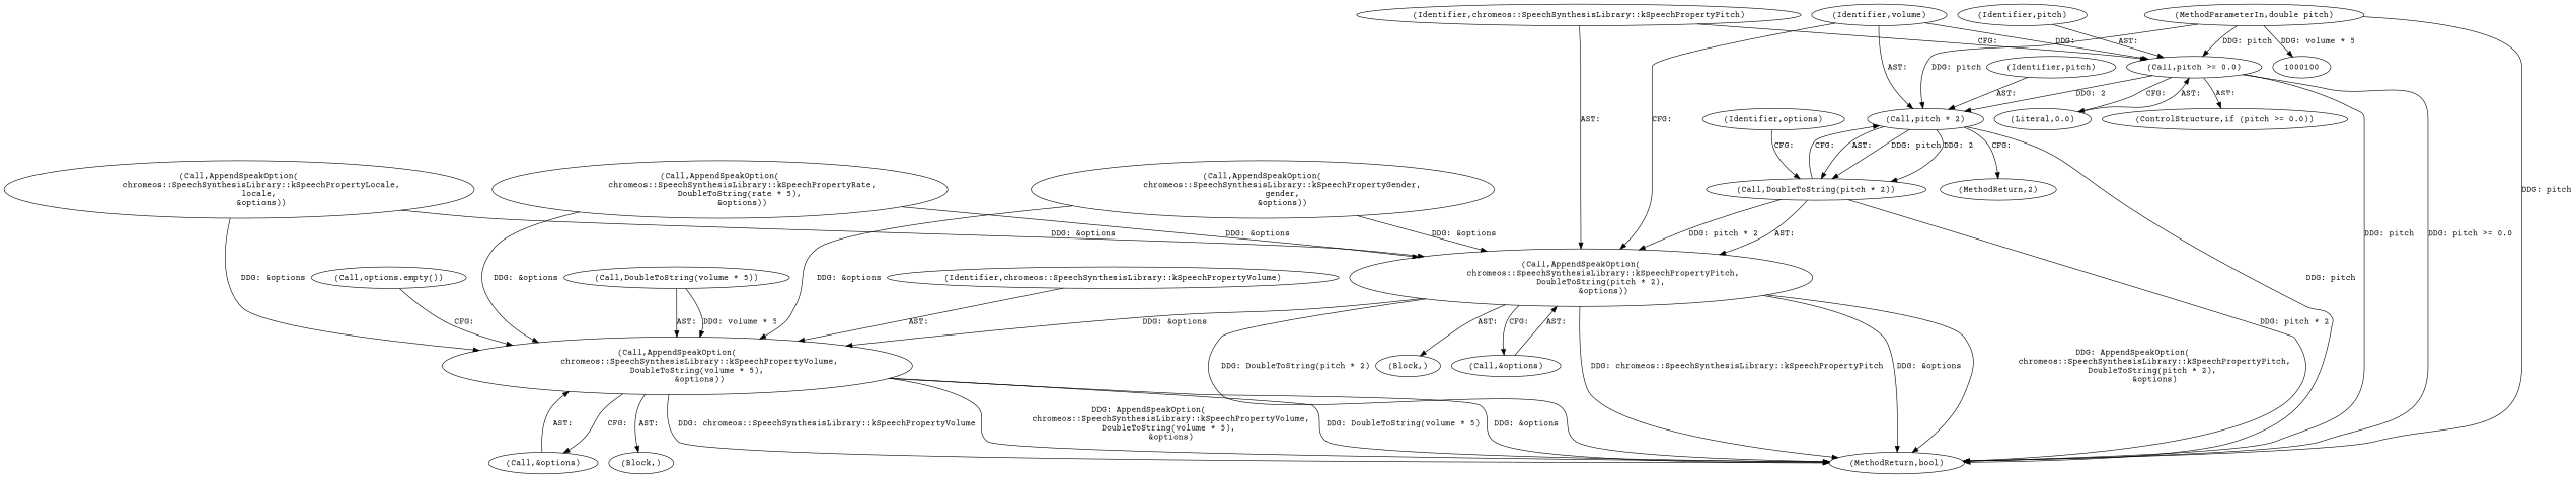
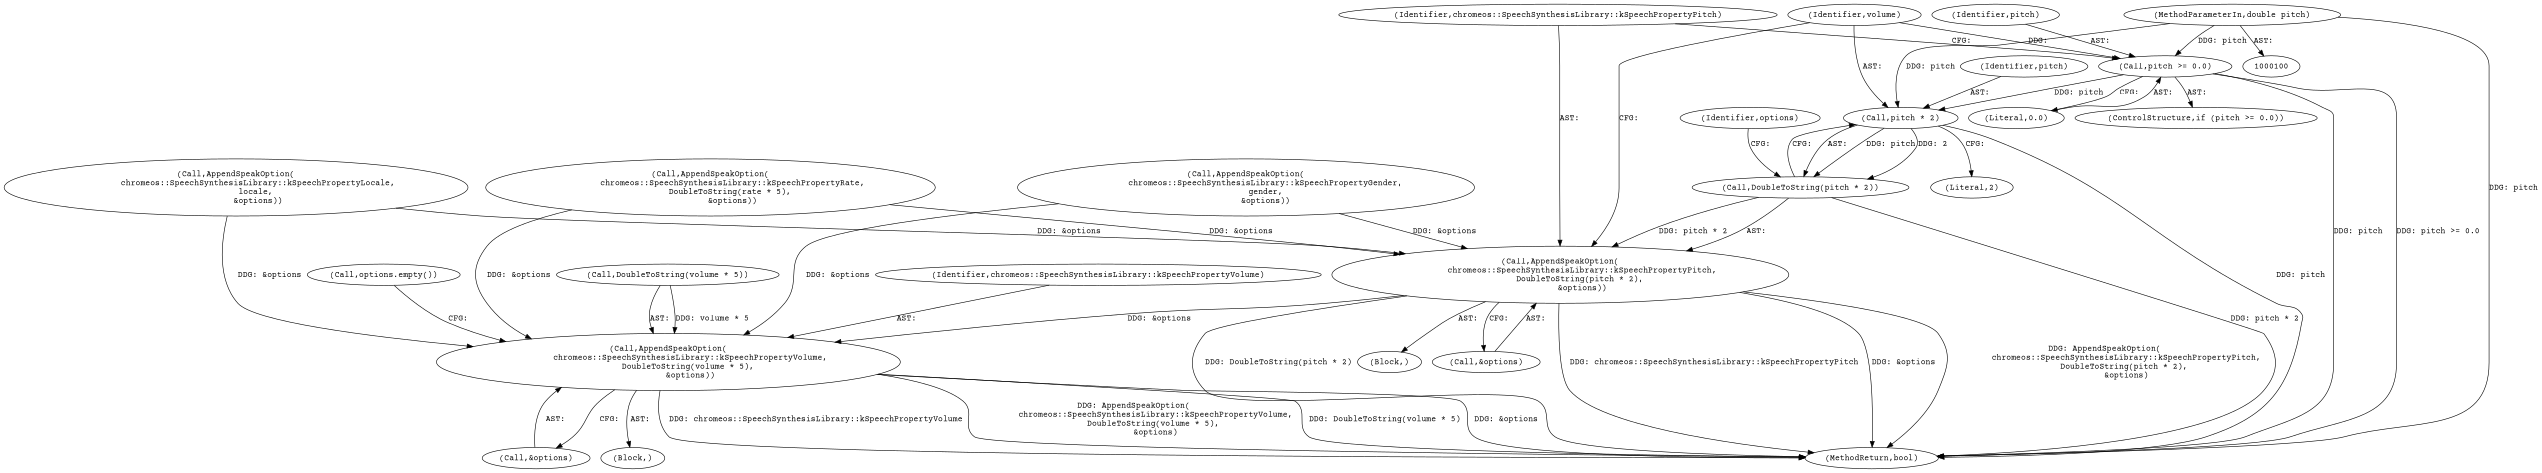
  digraph {
    fontname="Courier Prime"
    node [fontname="Courier Prime"]
    edge [fontname="Courier Prime"]
    n1 [label="(Call,pitch >= 0.0)"]
    n2 [label="(Call,pitch * 2)"]
    n3 [label="(MethodReturn,bool)"]
    n4 [label="(ControlStructure,if (pitch >= 0.0))"]
    n5 [label="(Literal,0.0)"]
    n6 [label="(Call,DoubleToString(pitch * 2))"]
-   n7 [label="(MethodReturn,2)"]
+   n7 [label="(Literal,2)"]
    n8 [label="(MethodParameterIn,double pitch)"]
    1000100
    n10 [label="(Call,AppendSpeakOption(\n         chromeos::SpeechSynthesisLibrary::kSpeechPropertyPitch,\n        DoubleToString(pitch * 2),\n         &options))"]
    n11 [label="(Call,AppendSpeakOption(\n         chromeos::SpeechSynthesisLibrary::kSpeechPropertyVolume,\n        DoubleToString(volume * 5),\n         &options))"]
    n12 [label="(Block,)"]
    n13 [label="(Call,&options)"]
    n14 [label="(Block,)"]
    n15 [label="(Call,&options)"]
    n16 [label="(Identifier,pitch)"]
    n17 [label="(Call,AppendSpeakOption(\n         chromeos::SpeechSynthesisLibrary::kSpeechPropertyLocale,\n        locale,\n         &options))"]
    n18 [label="(Call,DoubleToString(volume * 5))"]
    n19 [label="(Identifier,chromeos::SpeechSynthesisLibrary::kSpeechPropertyVolume)"]
    n20 [label="(Identifier,volume)"]
    n21 [label="(Call,AppendSpeakOption(\n        chromeos::SpeechSynthesisLibrary::kSpeechPropertyGender,\n        gender,\n        &options))"]
    n22 [label="(Identifier,pitch)"]
    n23 [label="(Identifier,chromeos::SpeechSynthesisLibrary::kSpeechPropertyPitch)"]
    n24 [label="(Identifier,options)"]
    n25 [label="(Call,options.empty())"]
    n26 [label="(Call,AppendSpeakOption(\n         chromeos::SpeechSynthesisLibrary::kSpeechPropertyRate,\n        DoubleToString(rate * 5),\n         &options))"]
-   n1 -> n2 [label="DDG: 2"]
+   n1 -> n2 [label="DDG: pitch"]
    n1 -> n3 [label="DDG: pitch"]
    n1 -> n3 [label="DDG: pitch >= 0.0"]
    n1 -> n4 [label="AST: "]
    n1 -> n5 [label="CFG: "]
    n2 -> n3 [label="DDG: pitch"]
    n2 -> n6 [label="AST: "]
    n2 -> n6 [label="DDG: pitch"]
    n2 -> n6 [label="DDG: 2"]
    n2 -> n7 [label="CFG: "]
    n5 -> n1 [label="AST: "]
    n6 -> n2 [label="CFG: "]
    n6 -> n3 [label="DDG: pitch * 2"]
    n6 -> n10 [label="AST: "]
    n6 -> n10 [label="DDG: pitch * 2"]
    n8 -> n1 [label="DDG: pitch"]
    n8 -> n2 [label="DDG: pitch"]
    n8 -> n3 [label="DDG: pitch"]
-   n8 -> 1000100 [label="DDG: volume * 5"]
+   n8 -> 1000100 [label="AST: "]
    n10 -> n3 [label="DDG: AppendSpeakOption(\n         chromeos::SpeechSynthesisLibrary::kSpeechPropertyPitch,\n        DoubleToString(pitch * 2),\n         &options)"]
    n10 -> n3 [label="DDG: DoubleToString(pitch * 2)"]
    n10 -> n3 [label="DDG: chromeos::SpeechSynthesisLibrary::kSpeechPropertyPitch"]
    n10 -> n3 [label="DDG: &options"]
    n10 -> n11 [label="DDG: &options"]
    n10 -> n12 [label="AST: "]
    n10 -> n13 [label="CFG: "]
    n11 -> n3 [label="DDG: DoubleToString(volume * 5)"]
    n11 -> n3 [label="DDG: &options"]
    n11 -> n3 [label="DDG: chromeos::SpeechSynthesisLibrary::kSpeechPropertyVolume"]
    n11 -> n3 [label="DDG: AppendSpeakOption(\n         chromeos::SpeechSynthesisLibrary::kSpeechPropertyVolume,\n        DoubleToString(volume * 5),\n         &options)"]
    n11 -> n14 [label="AST: "]
    n11 -> n15 [label="CFG: "]
    n13 -> n10 [label="AST: "]
    n15 -> n11 [label="AST: "]
    n16 -> n1 [label="AST: "]
    n17 -> n10 [label="DDG: &options"]
    n17 -> n11 [label="DDG: &options"]
    n18 -> n11 [label="AST: "]
    n18 -> n11 [label="DDG: volume * 5"]
    n19 -> n11 [label="AST: "]
    n20 -> n1 [label="DDG: "]
    n20 -> n2 [label="AST: "]
    n20 -> n10 [label="CFG: "]
    n21 -> n10 [label="DDG: &options"]
    n21 -> n11 [label="DDG: &options"]
    n22 -> n2 [label="AST: "]
    n23 -> n1 [label="CFG: "]
    n23 -> n10 [label="AST: "]
    n24 -> n6 [label="CFG: "]
    n25 -> n11 [label="CFG: "]
    n26 -> n10 [label="DDG: &options"]
    n26 -> n11 [label="DDG: &options"]
  }
